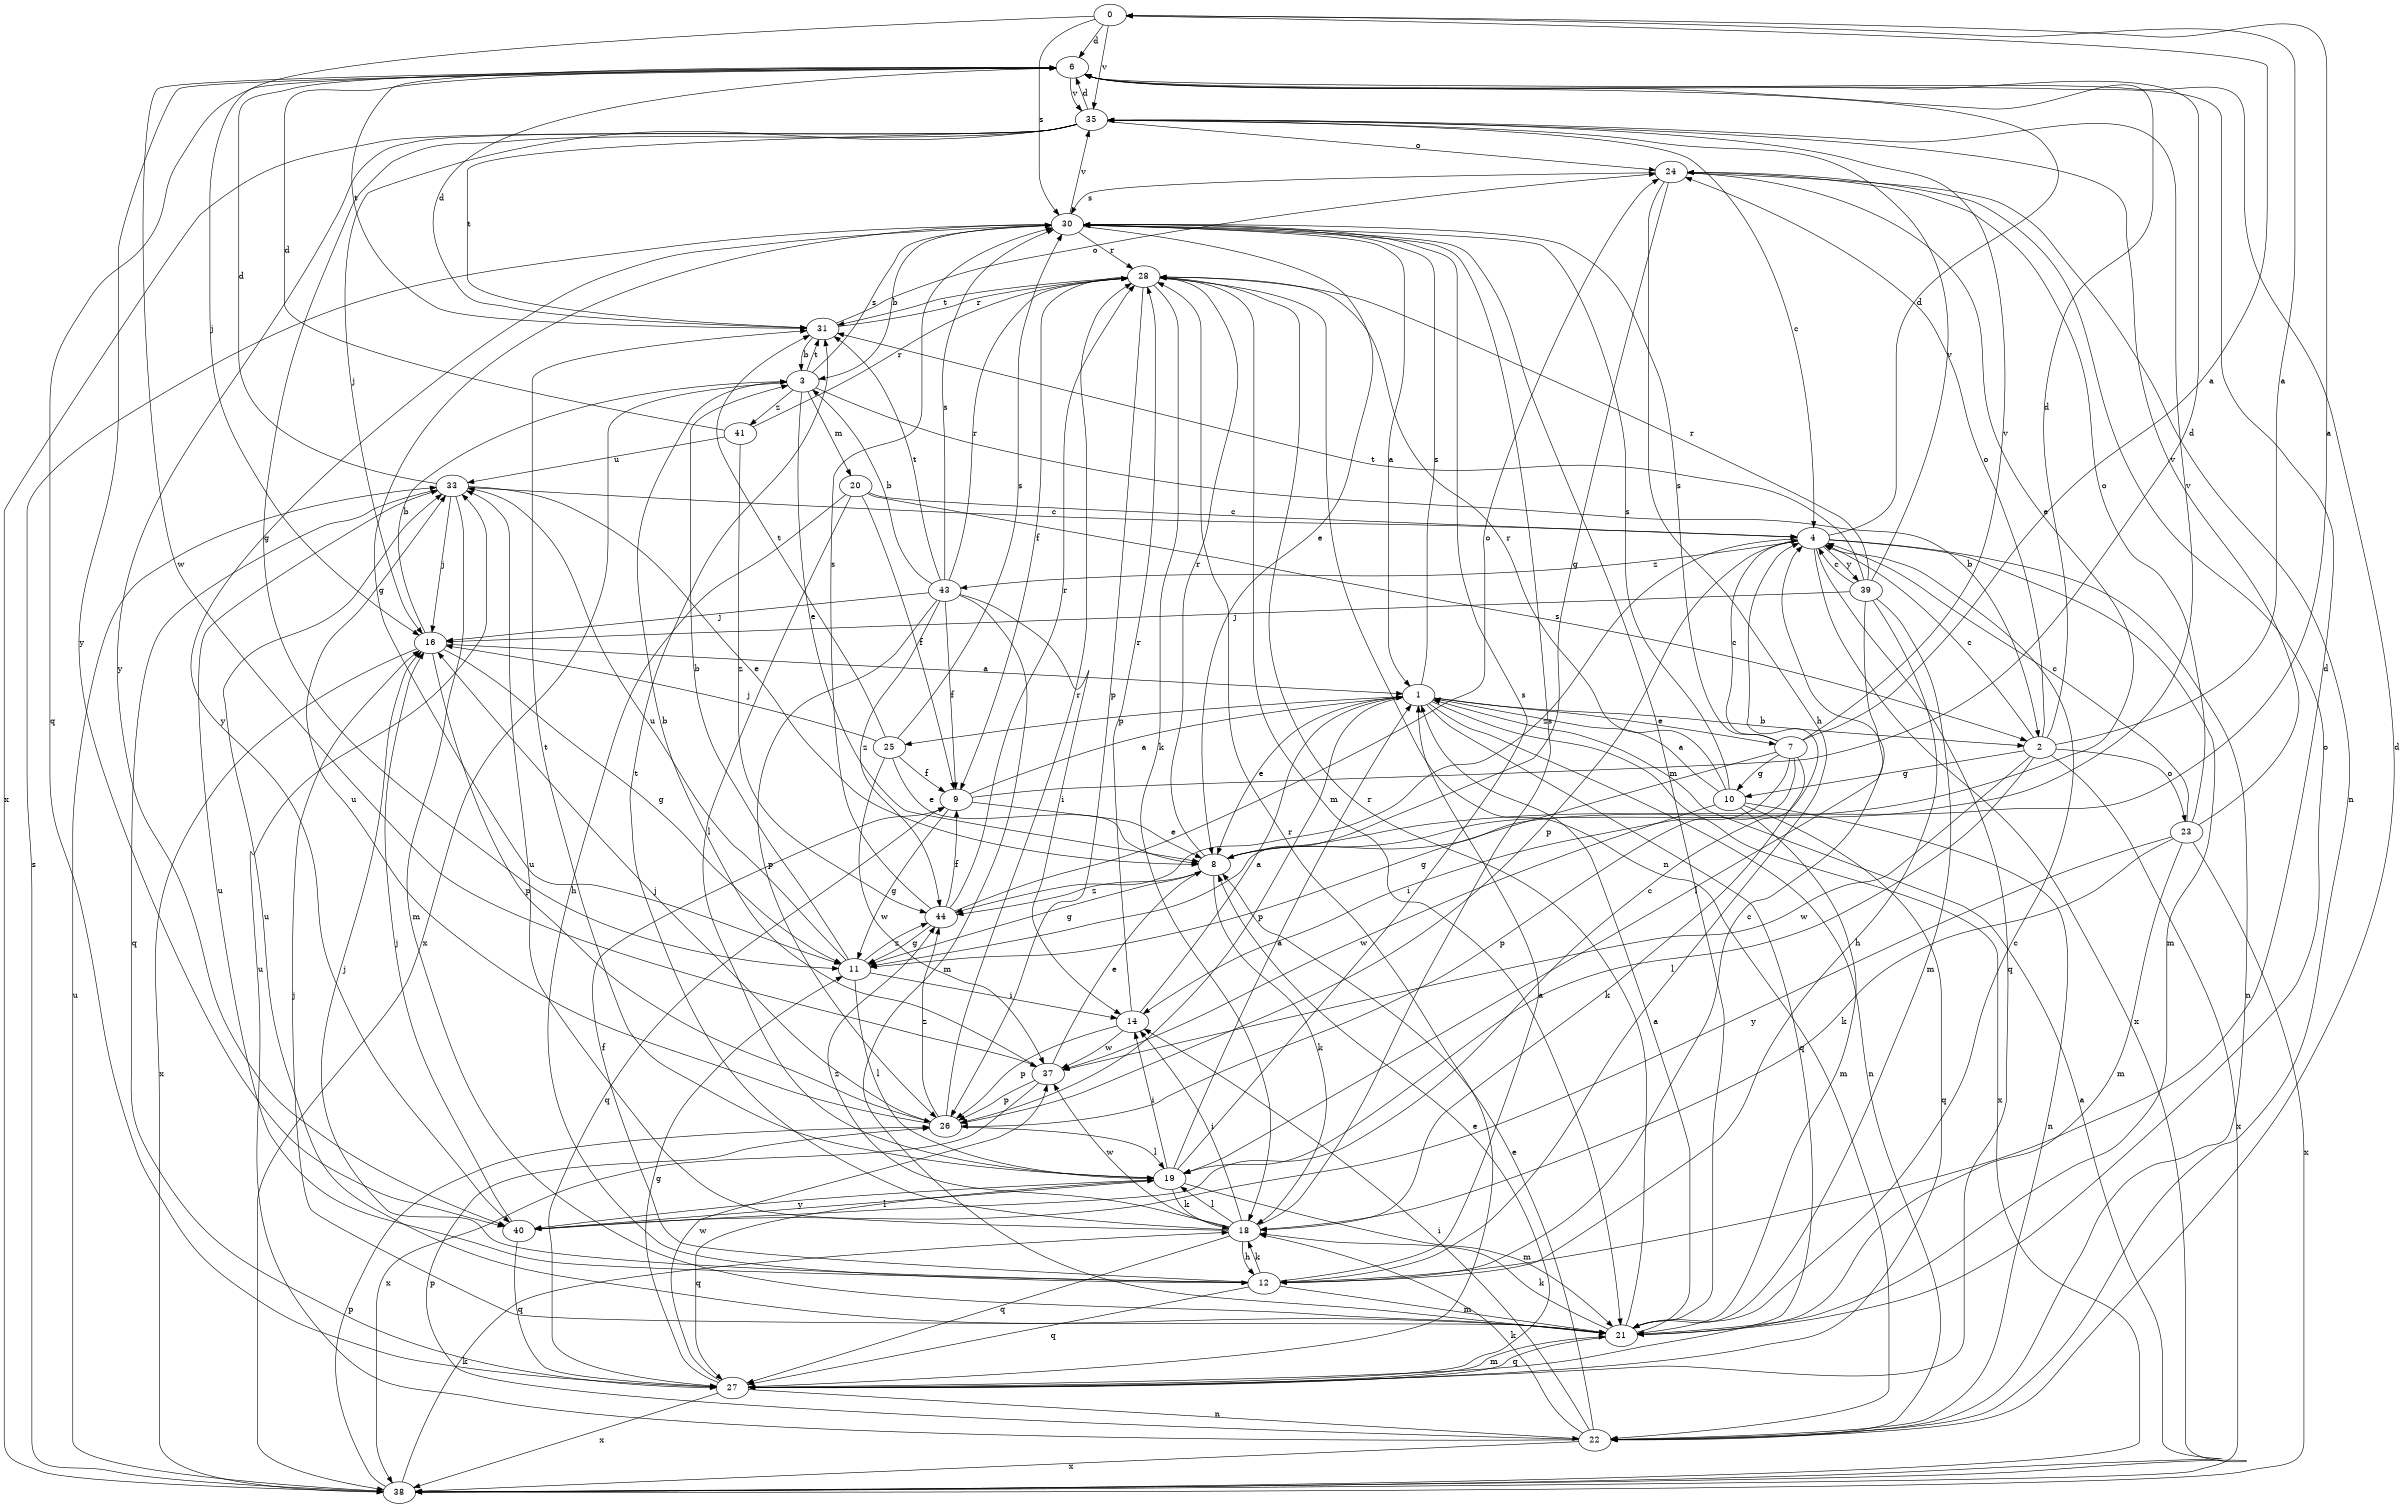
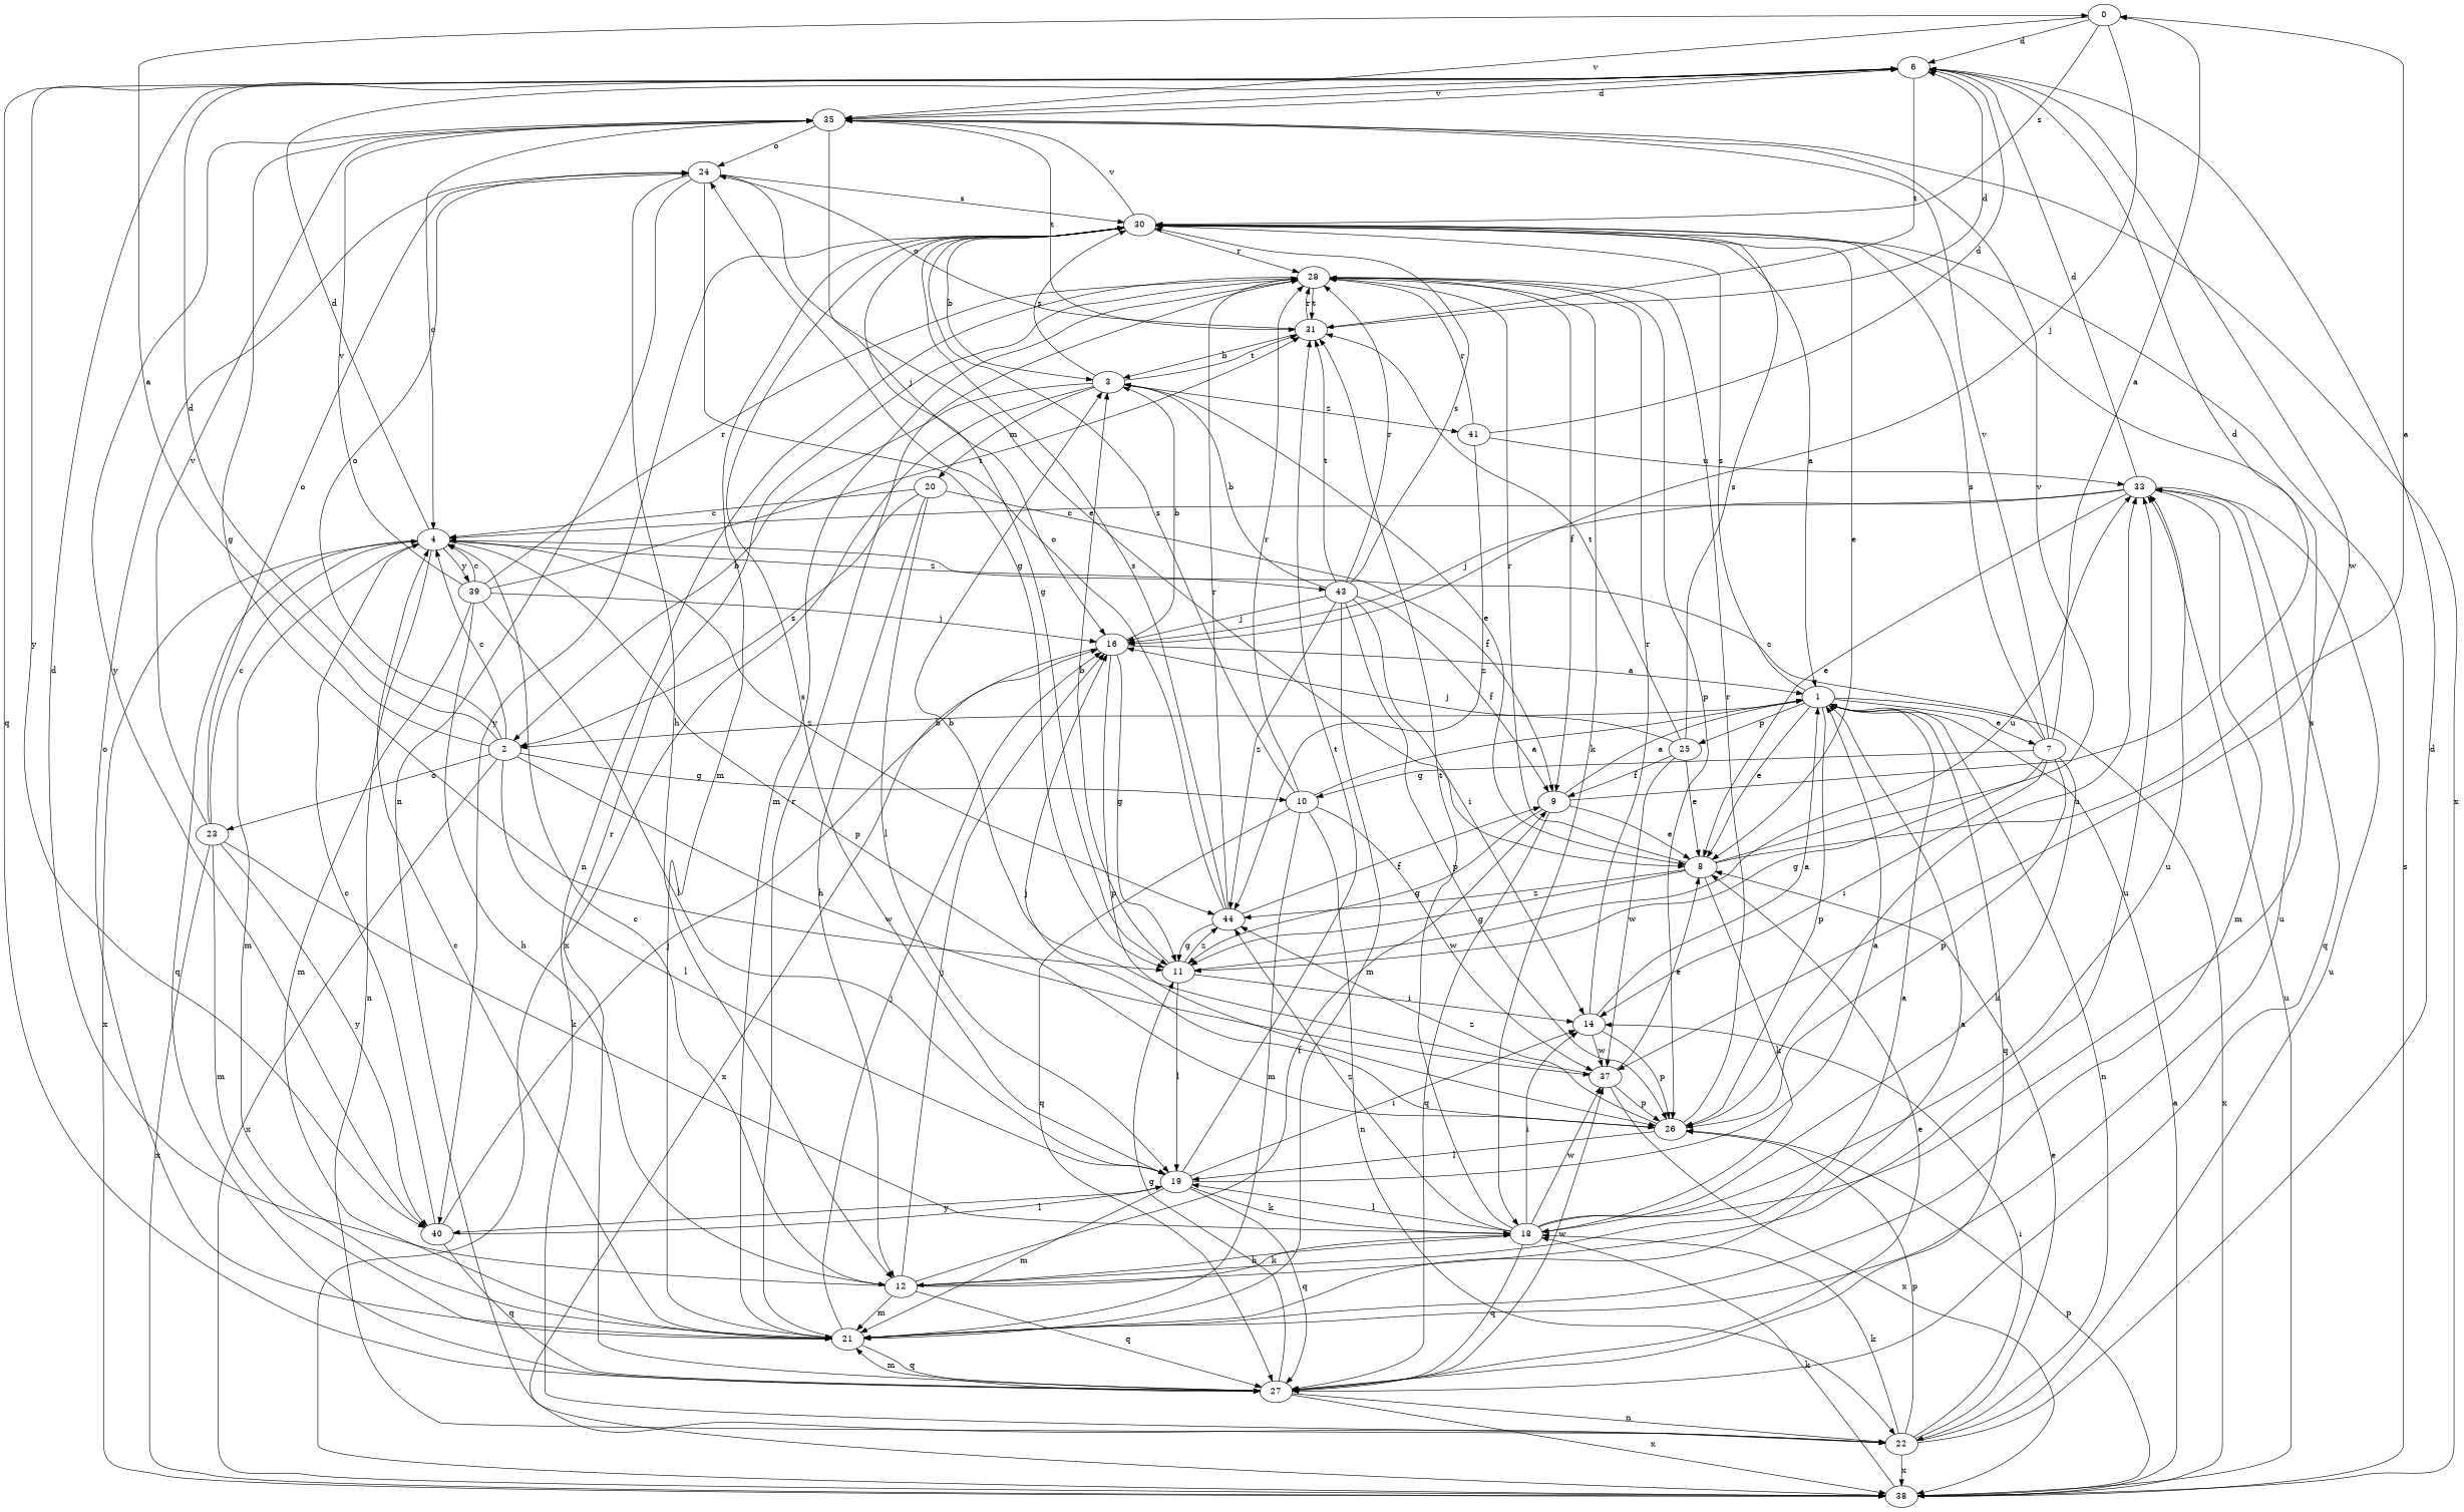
  strict digraph {
    0
    6
    16
    30
    35
    27
    37
    31
    40
    1
    26
    38
    3
    11
    8
    21
    28
    4
    24
    2
    7
    22
    25
    10
    19
    23
    14
    18
    44
    33
    9
    39
    43
    12
    20
    41
    0 -> 6 [label=d]
    0 -> 16 [label=j]
    0 -> 30 [label=s]
    0 -> 35 [label=v]
    6 -> 35 [label=v]
    6 -> 27 [label=q]
    6 -> 37 [label=w]
    6 -> 31 [label=t]
    6 -> 40 [label=y]
    16 -> 1 [label=a]
    16 -> 26 [label=p]
    16 -> 38 [label=x]
    16 -> 3 [label=b]
    16 -> 11 [label=g]
    30 -> 35 [label=v]
    30 -> 40 [label=y]
    30 -> 1 [label=a]
    30 -> 3 [label=b]
    30 -> 11 [label=g]
    30 -> 8 [label=e]
    30 -> 21 [label=m]
    30 -> 28 [label=r]
    35 -> 6 [label=d]
    35 -> 16 [label=j]
    35 -> 31 [label=t]
    35 -> 40 [label=y]
    35 -> 38 [label=x]
    35 -> 11 [label=g]
    35 -> 4 [label=c]
    35 -> 24 [label=o]
    27 -> 37 [label=w]
    27 -> 38 [label=x]
    27 -> 11 [label=g]
    27 -> 8 [label=e]
    27 -> 21 [label=m]
    27 -> 28 [label=r]
    27 -> 22 [label=n]
    37 -> 26 [label=p]
    37 -> 38 [label=x]
    37 -> 3 [label=b]
    37 -> 8 [label=e]
    31 -> 6 [label=d]
    31 -> 3 [label=b]
    31 -> 28 [label=r]
    31 -> 24 [label=o]
    40 -> 16 [label=j]
    40 -> 27 [label=q]
    40 -> 4 [label=c]
    40 -> 19 [label=l]
    1 -> 30 [label=s]
    1 -> 27 [label=q]
    1 -> 26 [label=p]
    1 -> 38 [label=x]
    1 -> 8 [label=e]
    1 -> 2 [label=b]
    1 -> 7 [label=e]
    1 -> 22 [label=n]
    1 -> 25 [label=p]
    26 -> 16 [label=j]
    26 -> 28 [label=r]
    26 -> 19 [label=l]
    26 -> 44 [label=z]
    26 -> 33 [label=u]
    38 -> 30 [label=s]
    38 -> 1 [label=a]
    38 -> 26 [label=p]
    38 -> 18 [label=k]
    38 -> 33 [label=u]
    3 -> 30 [label=s]
    3 -> 31 [label=t]
    3 -> 38 [label=x]
    3 -> 8 [label=e]
    3 -> 2 [label=b]
    3 -> 20 [label=m]
    3 -> 41 [label=z]
    11 -> 3 [label=b]
    11 -> 19 [label=l]
    11 -> 14 [label=i]
    11 -> 44 [label=z]
    11 -> 33 [label=u]
    8 -> 0 [label=a]
    8 -> 35 [label=v]
    8 -> 11 [label=g]
    8 -> 28 [label=r]
    8 -> 18 [label=k]
    8 -> 44 [label=z]
    21 -> 16 [label=j]
    21 -> 27 [label=q]
    21 -> 1 [label=a]
    21 -> 28 [label=r]
    21 -> 4 [label=c]
    21 -> 24 [label=o]
-   21 -> 18 [label=k]
    21 -> 33 [label=u]
    28 -> 31 [label=t]
    28 -> 26 [label=p]
    28 -> 21 [label=m]
    28 -> 22 [label=n]
    28 -> 18 [label=k]
    28 -> 9 [label=f]
    4 -> 6 [label=d]
    4 -> 27 [label=q]
    4 -> 26 [label=p]
    4 -> 38 [label=x]
    4 -> 21 [label=m]
    4 -> 22 [label=n]
    4 -> 44 [label=z]
    4 -> 39 [label=y]
    4 -> 43 [label=z]
    24 -> 30 [label=s]
    24 -> 11 [label=g]
    24 -> 8 [label=e]
    24 -> 22 [label=n]
    24 -> 12 [label=h]
    2 -> 0 [label=a]
    2 -> 6 [label=d]
    2 -> 37 [label=w]
    2 -> 38 [label=x]
    2 -> 4 [label=c]
    2 -> 24 [label=o]
    2 -> 10 [label=g]
    2 -> 19 [label=l]
    2 -> 23 [label=o]
    7 -> 0 [label=a]
    7 -> 30 [label=s]
    7 -> 35 [label=v]
    7 -> 26 [label=p]
    7 -> 11 [label=g]
    7 -> 4 [label=c]
    7 -> 10 [label=g]
    7 -> 14 [label=i]
    7 -> 18 [label=k]
    22 -> 6 [label=d]
    22 -> 26 [label=p]
    22 -> 38 [label=x]
    22 -> 8 [label=e]
    22 -> 14 [label=i]
    22 -> 18 [label=k]
    22 -> 33 [label=u]
    25 -> 16 [label=j]
    25 -> 30 [label=s]
    25 -> 37 [label=w]
    25 -> 31 [label=t]
    25 -> 8 [label=e]
    25 -> 9 [label=f]
    10 -> 30 [label=s]
    10 -> 27 [label=q]
    10 -> 37 [label=w]
    10 -> 1 [label=a]
    10 -> 21 [label=m]
    10 -> 28 [label=r]
    10 -> 22 [label=n]
    19 -> 30 [label=s]
    19 -> 27 [label=q]
    19 -> 31 [label=t]
    19 -> 40 [label=y]
    19 -> 1 [label=a]
    19 -> 21 [label=m]
    19 -> 14 [label=i]
    19 -> 18 [label=k]
    23 -> 35 [label=v]
    23 -> 40 [label=y]
    23 -> 38 [label=x]
    23 -> 21 [label=m]
    23 -> 4 [label=c]
    23 -> 24 [label=o]
    23 -> 18 [label=k]
    14 -> 37 [label=w]
    14 -> 1 [label=a]
    14 -> 26 [label=p]
    14 -> 28 [label=r]
    18 -> 30 [label=s]
    18 -> 27 [label=q]
    18 -> 37 [label=w]
    18 -> 31 [label=t]
    18 -> 19 [label=l]
    18 -> 14 [label=i]
    18 -> 44 [label=z]
    18 -> 33 [label=u]
    18 -> 12 [label=h]
    44 -> 30 [label=s]
    44 -> 11 [label=g]
    44 -> 28 [label=r]
    44 -> 24 [label=o]
    44 -> 9 [label=f]
    33 -> 6 [label=d]
    33 -> 16 [label=j]
    33 -> 27 [label=q]
    33 -> 8 [label=e]
    33 -> 21 [label=m]
    33 -> 4 [label=c]
    9 -> 6 [label=d]
    9 -> 27 [label=q]
    9 -> 1 [label=a]
    9 -> 11 [label=g]
    9 -> 8 [label=e]
    39 -> 16 [label=j]
    39 -> 35 [label=v]
    39 -> 31 [label=t]
    39 -> 21 [label=m]
    39 -> 28 [label=r]
    39 -> 4 [label=c]
    39 -> 19 [label=l]
    39 -> 12 [label=h]
    43 -> 16 [label=j]
    43 -> 30 [label=s]
    43 -> 31 [label=t]
    43 -> 26 [label=p]
    43 -> 3 [label=b]
    43 -> 21 [label=m]
    43 -> 28 [label=r]
    43 -> 14 [label=i]
    43 -> 44 [label=z]
    43 -> 9 [label=f]
    12 -> 6 [label=d]
    12 -> 16 [label=j]
    12 -> 27 [label=q]
    12 -> 1 [label=a]
    12 -> 21 [label=m]
    12 -> 4 [label=c]
    12 -> 18 [label=k]
    12 -> 33 [label=u]
    12 -> 9 [label=f]
    20 -> 4 [label=c]
    20 -> 2 [label=s]
    20 -> 19 [label=l]
    20 -> 9 [label=f]
    20 -> 12 [label=h]
    41 -> 6 [label=d]
    41 -> 28 [label=r]
    41 -> 44 [label=z]
    41 -> 33 [label=u]
  }
